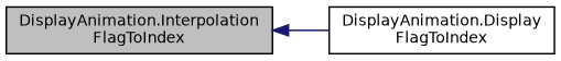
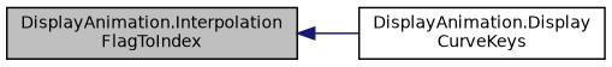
  digraph {
    rankdir=LR
    node [color=black fontname=Helvetica fontsize=10 shape=record style=filled]
    n1 [fillcolor=grey75 fontcolor=black height=0.2 label="DisplayAnimation.Interpolation\lFlagToIndex" width=0.4]
-   n2 [fillcolor=white height=0.2 label="DisplayAnimation.Display\lFlagToIndex" width=0.4]
+   n2 [fillcolor=white height=0.2 label="DisplayAnimation.Display\lCurveKeys" width=0.4]
    n1 -> n2 [color=midnightblue dir=back fontname=Helvetica fontsize=10 labelfontname=Helvetica labelfontsize=10 style=solid]
  }
